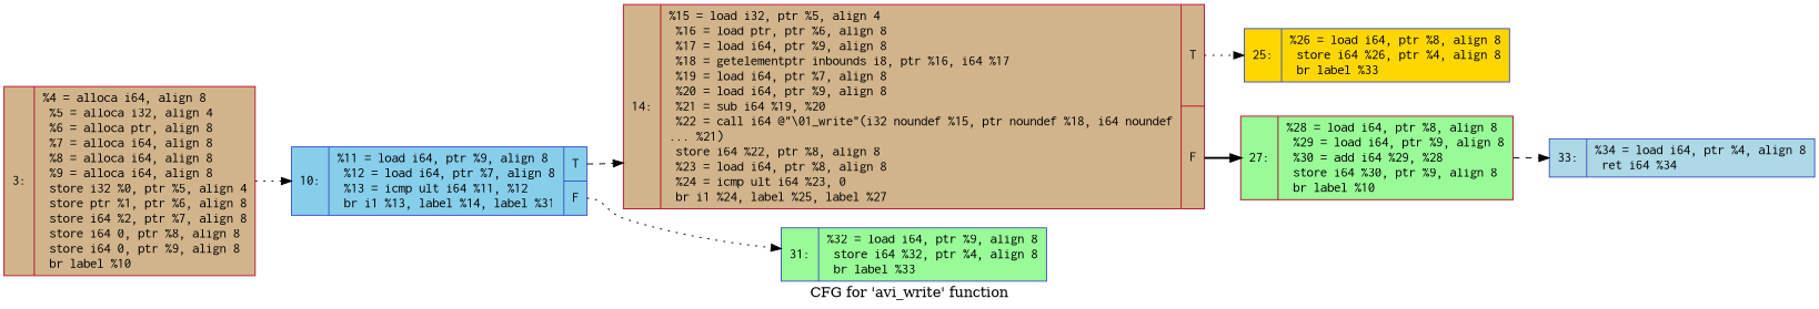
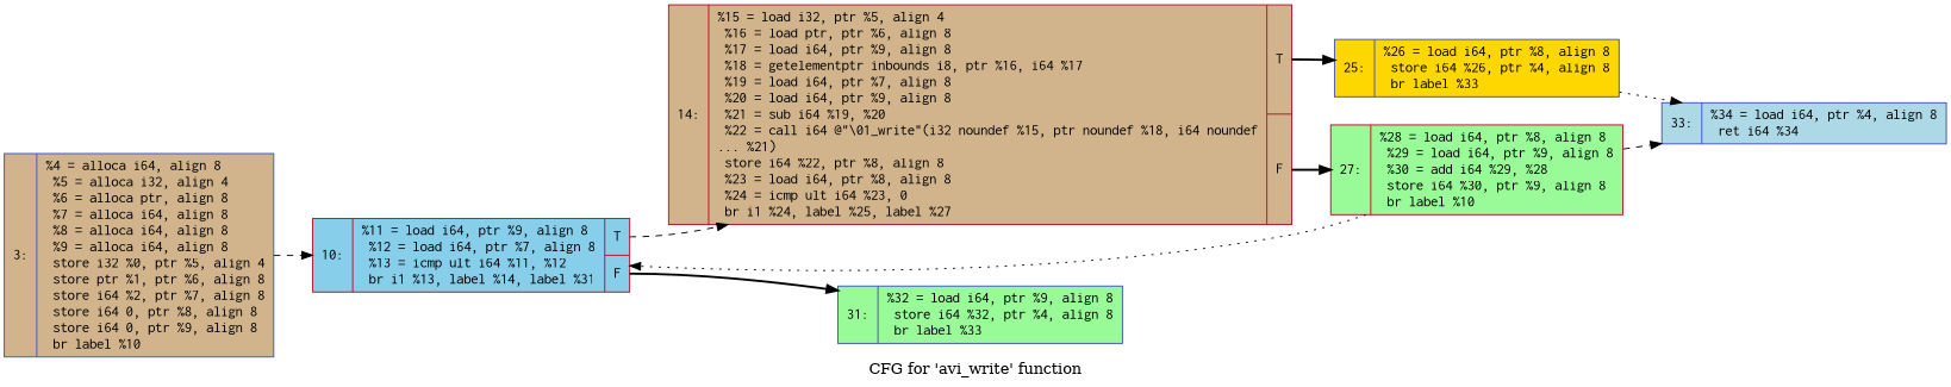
  digraph {
    label="CFG for 'avi_write' function"
    rankdir=LR
    node [color="#3d50c3ff" fillcolor=tan fontname=Courier shape=record style=filled]
    edge [style=dashed]
-   n1 [color="#b70d28ff" label="{3:\l|  %4 = alloca i64, align 8\l  %5 = alloca i32, align 4\l  %6 = alloca ptr, align 8\l  %7 = alloca i64, align 8\l  %8 = alloca i64, align 8\l  %9 = alloca i64, align 8\l  store i32 %0, ptr %5, align 4\l  store ptr %1, ptr %6, align 8\l  store i64 %2, ptr %7, align 8\l  store i64 0, ptr %8, align 8\l  store i64 0, ptr %9, align 8\l  br label %10\l}"]
-   n2 [fillcolor=skyblue label="{10:\l|  %11 = load i64, ptr %9, align 8\l  %12 = load i64, ptr %7, align 8\l  %13 = icmp ult i64 %11, %12\l  br i1 %13, label %14, label %31\l|{<s0>T|<s1>F}}"]
+   n1 [label="{3:\l|  %4 = alloca i64, align 8\l  %5 = alloca i32, align 4\l  %6 = alloca ptr, align 8\l  %7 = alloca i64, align 8\l  %8 = alloca i64, align 8\l  %9 = alloca i64, align 8\l  store i32 %0, ptr %5, align 4\l  store ptr %1, ptr %6, align 8\l  store i64 %2, ptr %7, align 8\l  store i64 0, ptr %8, align 8\l  store i64 0, ptr %9, align 8\l  br label %10\l}"]
+   n2 [color="#b70d28ff" fillcolor=skyblue label="{10:\l|  %11 = load i64, ptr %9, align 8\l  %12 = load i64, ptr %7, align 8\l  %13 = icmp ult i64 %11, %12\l  br i1 %13, label %14, label %31\l|{<s0>T|<s1>F}}"]
    n3 [color="#b70d28ff" label="{14:\l|  %15 = load i32, ptr %5, align 4\l  %16 = load ptr, ptr %6, align 8\l  %17 = load i64, ptr %9, align 8\l  %18 = getelementptr inbounds i8, ptr %16, i64 %17\l  %19 = load i64, ptr %7, align 8\l  %20 = load i64, ptr %9, align 8\l  %21 = sub i64 %19, %20\l  %22 = call i64 @\"\\01_write\"(i32 noundef %15, ptr noundef %18, i64 noundef\l... %21)\l  store i64 %22, ptr %8, align 8\l  %23 = load i64, ptr %8, align 8\l  %24 = icmp ult i64 %23, 0\l  br i1 %24, label %25, label %27\l|{<s0>T|<s1>F}}"]
    n4 [fillcolor=palegreen label="{31:\l|  %32 = load i64, ptr %9, align 8\l  store i64 %32, ptr %4, align 8\l  br label %33\l}"]
    n5 [fillcolor=gold label="{25:\l|  %26 = load i64, ptr %8, align 8\l  store i64 %26, ptr %4, align 8\l  br label %33\l}"]
    n6 [color="#b70d28ff" fillcolor=palegreen label="{27:\l|  %28 = load i64, ptr %8, align 8\l  %29 = load i64, ptr %9, align 8\l  %30 = add i64 %29, %28\l  store i64 %30, ptr %9, align 8\l  br label %10\l}"]
    n7 [fillcolor=lightblue label="{33:\l|  %34 = load i64, ptr %4, align 8\l  ret i64 %34\l}"]
-   n1 -> n2 [style=dotted]
+   n1 -> n2
    n2 -> n3 [tailport=s0]
-   n2 -> n4 [style=dotted tailport=s1]
-   n3 -> n5 [style=dotted tailport=s0]
+   n2 -> n4 [style=bold tailport=s1]
+   n3 -> n5 [style=bold tailport=s0]
    n3 -> n6 [style=bold tailport=s1]
+   n5 -> n7 [style=dotted]
+   n6 -> n2 [style=dotted]
    n6 -> n7
  }
